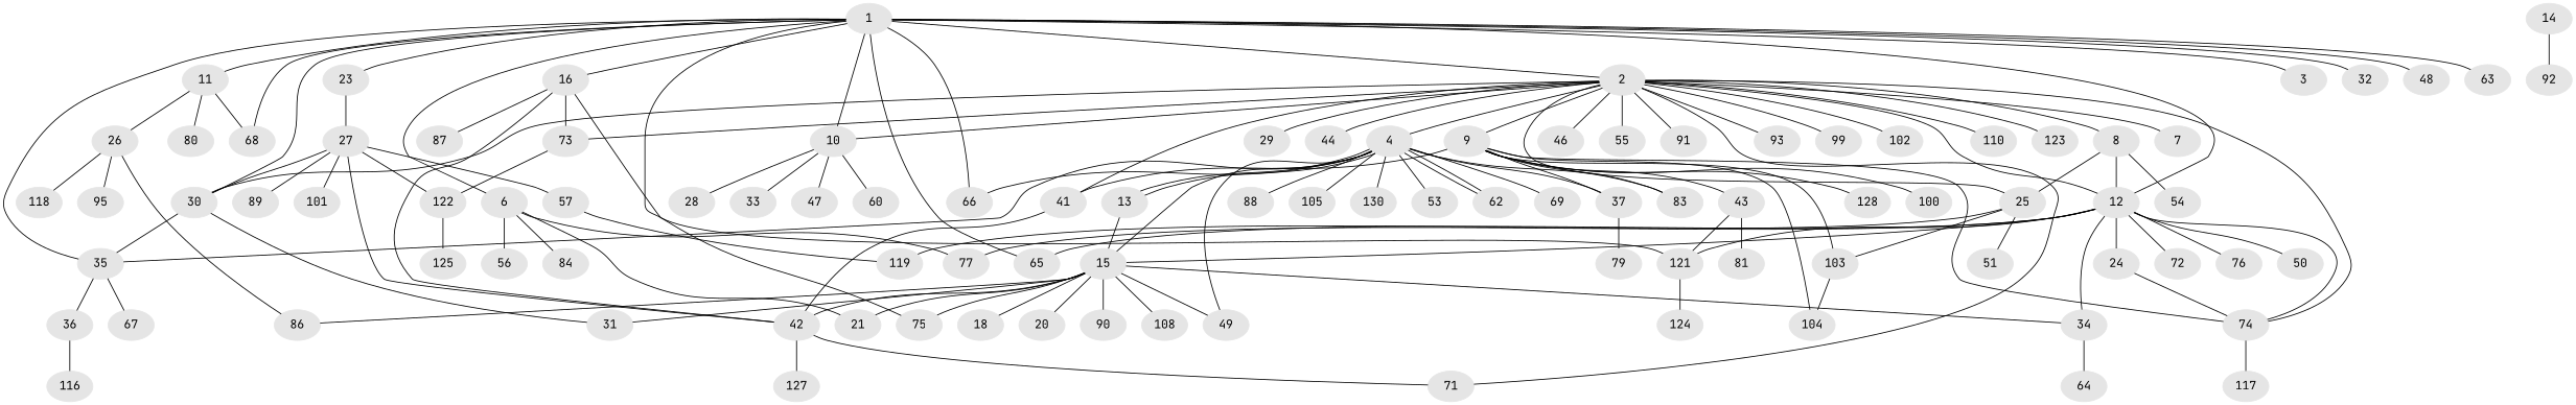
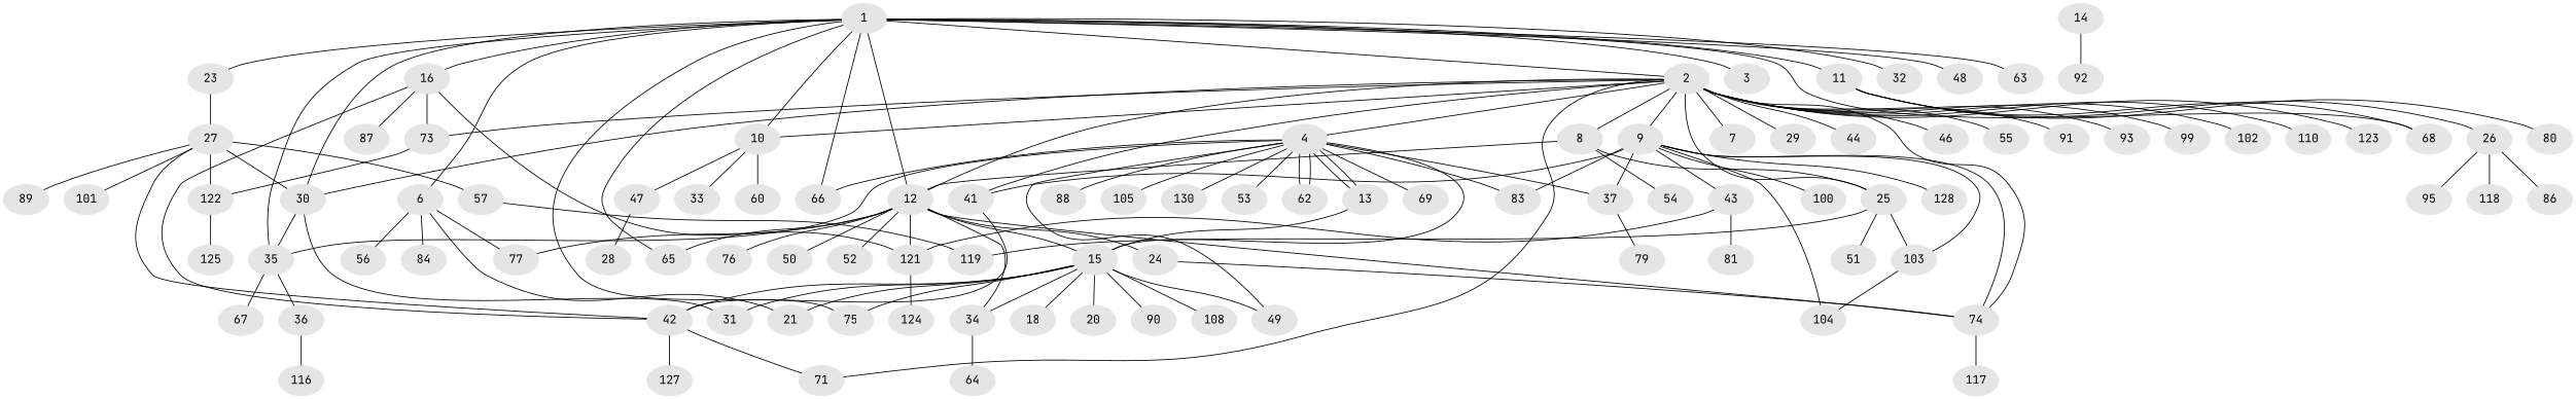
  graph {
    fontname="JetBrains Mono"
    node [color=gray90 fontname="JetBrains Mono" style=filled]
    edge [fontname="JetBrains Mono"]
    1 [super="+115"]
    2 [super="+22"]
    3
    6 [super="+78"]
    10 [super="+107"]
    11 [super="+72"]
    12 [super="+59"]
    16 [super="+120"]
    23
    30 [super="+40"]
    32
    35 [super="+114"]
    48
    63
    65
    66 [super="+129"]
    68
    75
    4 [super="+5"]
    7
    8 [super="+19"]
    9 [super="+85"]
    25 [super="+70"]
    29
    41 [super="+45"]
    44
    46
    55
    71
    73
    74 [super="+96"]
    91
    93
    99
    102
    110
    123
    21
    56 [super="+61"]
    77
    84
    28 [super="+113"]
    33
    47
    60
    26 [super="+94"]
    80
    15 [super="+38"]
    24
    34 [super="+58"]
    50
-   52 [label=72]
+   52
    76
    121 [super="+126"]
    14
    92
    42 [super="+112"]
    87
    27 [super="+106"]
    31 [super="+82"]
    36 [super="+98"]
    67
    13 [super="+109"]
    37
    49
    53
    62
    69 [super="+97"]
    83
    88
    105
    130
    54
    43
    100
    103
    104
    128
    51
    119
    122
    117
    18
    20
    86
    90
    108
    79
    81
    57 [super="+111"]
    89
    101
    95
    118
    64
    124
    127
    125
    116
    1 -- 2
    1 -- 3
    1 -- 6
    1 -- 10
    1 -- 11
    1 -- 12 [weight=2]
    1 -- 16
    1 -- 23
    1 -- 30
    1 -- 32
    1 -- 35
    1 -- 48
    1 -- 63
    1 -- 65
    1 -- 66
    1 -- 68
    1 -- 75
    2 -- 10
    2 -- 12
    2 -- 30
    2 -- 4
    2 -- 7
    2 -- 8
    2 -- 9
    2 -- 25
    2 -- 29
    2 -- 41
    2 -- 44
    2 -- 46
    2 -- 55
    2 -- 71
    2 -- 73
    2 -- 74
    2 -- 91
    2 -- 93
    2 -- 99
    2 -- 102
    2 -- 110
    2 -- 123
    6 -- 21
    6 -- 56
    6 -- 77
    6 -- 84
-   10 -- 28
+   47 -- 28
    10 -- 33
    10 -- 47
    10 -- 60
    11 -- 68
    11 -- 26
    11 -- 80
    12 -- 65
    12 -- 74
    12 -- 77
    12 -- 15 [weight=2]
    12 -- 24
    12 -- 34
    12 -- 50
    12 -- 52
    12 -- 76
    12 -- 121
    16 -- 73
    16 -- 121
    16 -- 42
    16 -- 87
    23 -- 27
    30 -- 35
    30 -- 31
    35 -- 36
    35 -- 67
    4 -- 35
    4 -- 66
    4 -- 15
    4 -- 13
    4 -- 13
    4 -- 37
    4 -- 49
    4 -- 53
    4 -- 62
    4 -- 62
    4 -- 69
    4 -- 83
    4 -- 88
    4 -- 105
    4 -- 130
    8 -- 12
    8 -- 25
    8 -- 54
    9 -- 41
    9 -- 74
    9 -- 37
    9 -- 83
    9 -- 43
    9 -- 100
    9 -- 103
    9 -- 104
    9 -- 128
    25 -- 103
    25 -- 51
    25 -- 119
    41 -- 42
    73 -- 122
    74 -- 117
    26 -- 86
    26 -- 95
    26 -- 118
    15 -- 75
    15 -- 21
    15 -- 34
    15 -- 42
    15 -- 31
    15 -- 49
    15 -- 18
    15 -- 20
-   15 -- 86
    15 -- 90
    15 -- 108
    24 -- 74
    34 -- 64
    121 -- 124
    14 -- 92
    42 -- 71
    42 -- 127
    27 -- 30
    27 -- 42
    27 -- 122
    27 -- 57
    27 -- 89
    27 -- 101
    36 -- 116
    13 -- 15
    37 -- 79
    43 -- 121
    43 -- 81
    103 -- 104
    122 -- 125
    57 -- 119
  }
